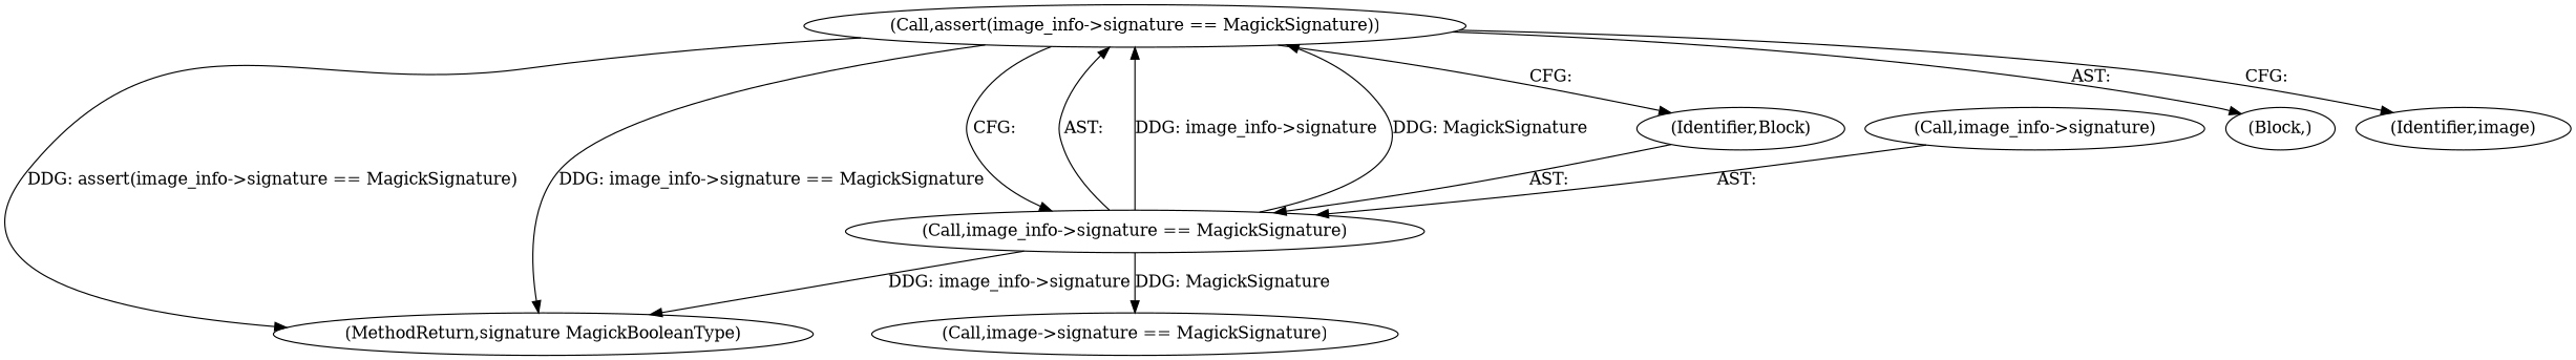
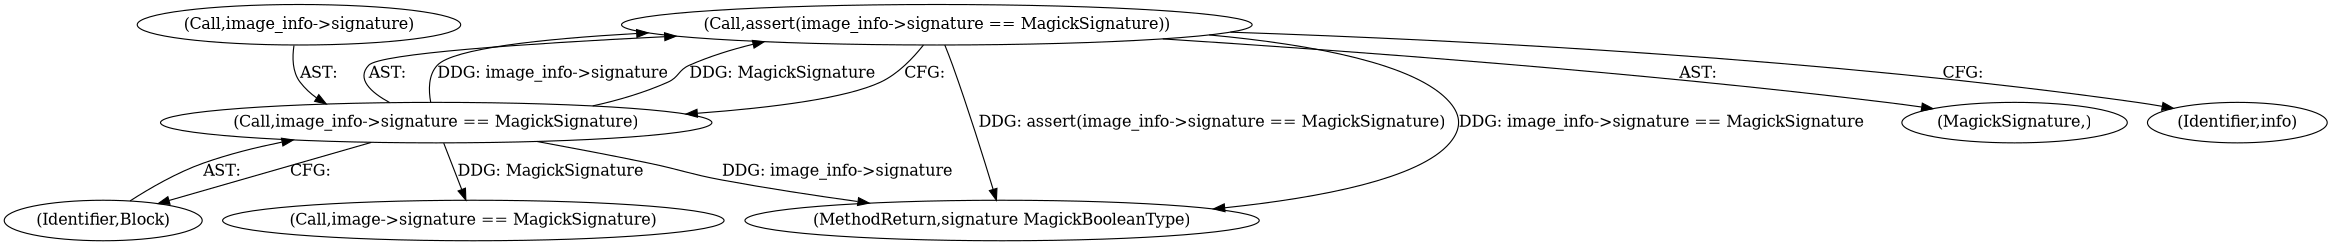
  digraph {
    n1 [label="(Call,assert(image_info->signature == MagickSignature))"]
    n2 [label="(Call,image_info->signature == MagickSignature)"]
    n3 [label="(MethodReturn,signature MagickBooleanType)"]
-   n4 [label="(Block,)"]
-   n5 [label="(Identifier,image)"]
+   n4 [label="(MagickSignature,)"]
+   n5 [label="(Identifier,info)"]
    n6 [label="(Call,image->signature == MagickSignature)"]
    n7 [label="(Identifier,Block)"]
    n8 [label="(Call,image_info->signature)"]
    n1 -> n2 [label="CFG: "]
    n1 -> n3 [label="DDG: assert(image_info->signature == MagickSignature)"]
    n1 -> n3 [label="DDG: image_info->signature == MagickSignature"]
    n1 -> n4 [label="AST: "]
    n1 -> n5 [label="CFG: "]
    n2 -> n1 [label="AST: "]
    n2 -> n1 [label="DDG: image_info->signature"]
    n2 -> n1 [label="DDG: MagickSignature"]
    n2 -> n3 [label="DDG: image_info->signature"]
    n2 -> n6 [label="DDG: MagickSignature"]
-   n1 -> n7 [label="CFG: "]
+   n2 -> n7 [label="CFG: "]
    n7 -> n2 [label="AST: "]
    n8 -> n2 [label="AST: "]
  }
